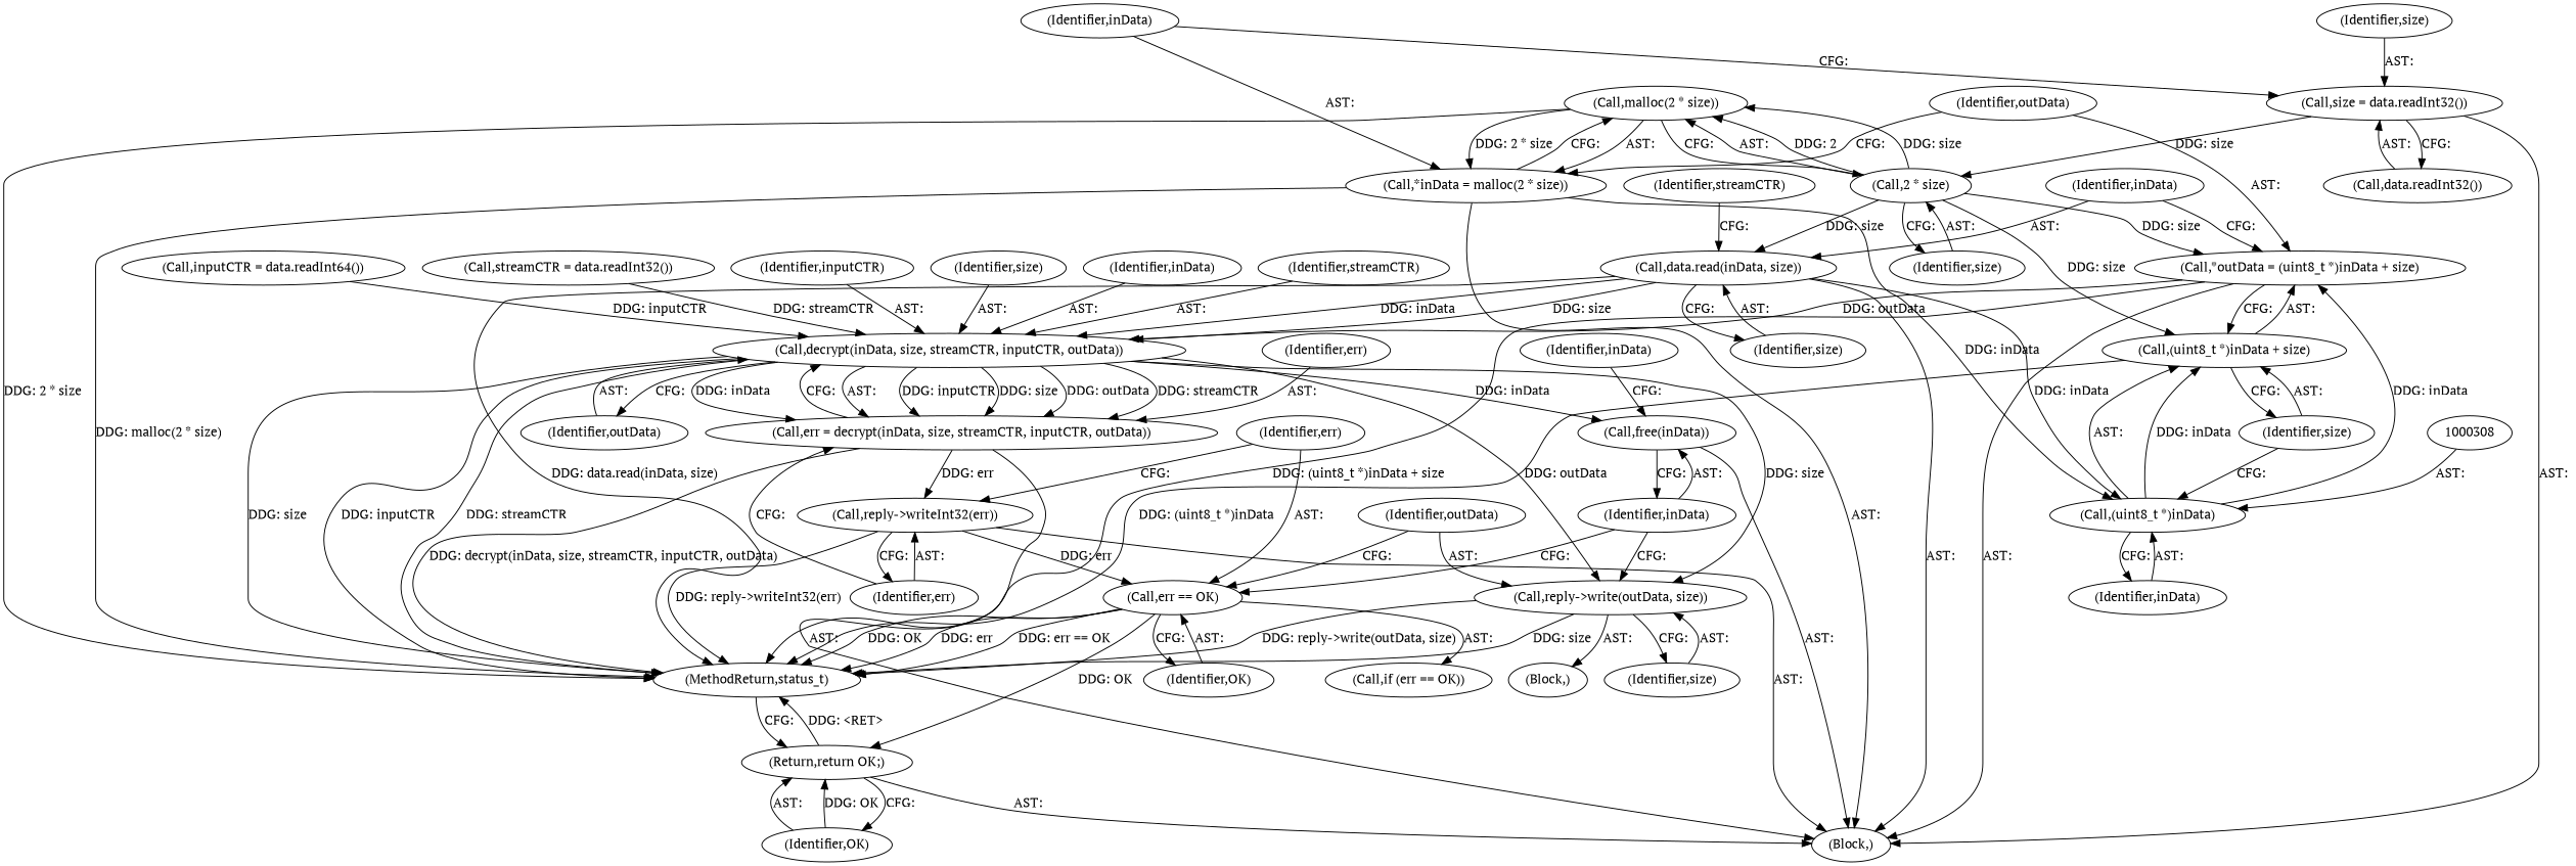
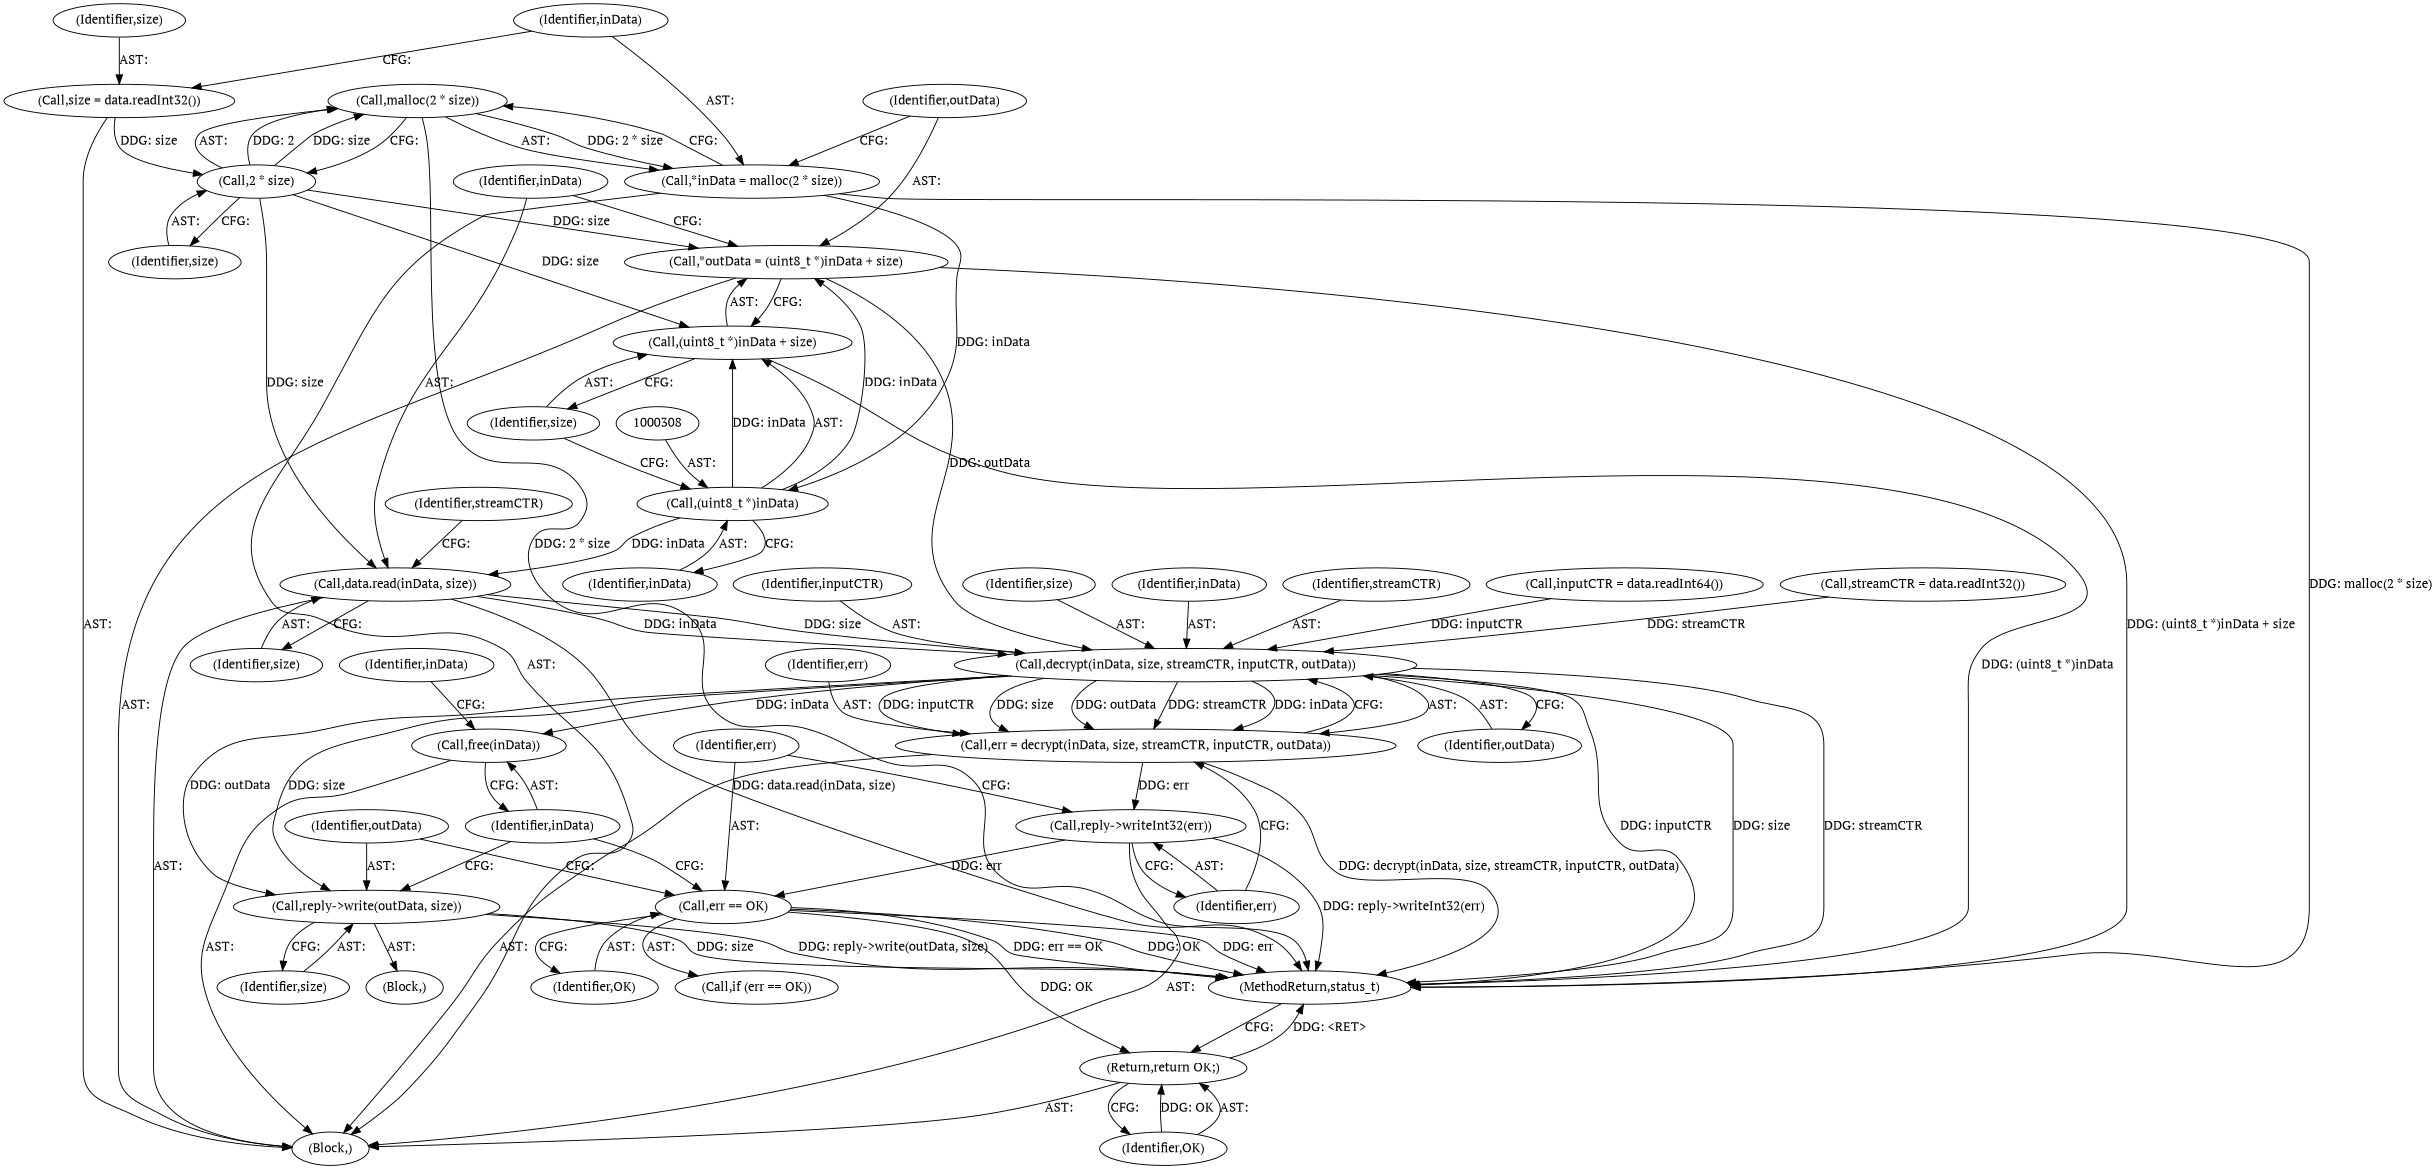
  digraph {
    fontname="PT Serif"
    node [fontname="PT Serif"]
    edge [fontname="PT Serif"]
    n1 [label="(Call,malloc(2 * size))"]
    n2 [label="(Call,2 * size)"]
    n3 [label="(Call,*inData = malloc(2 * size))"]
    n4 [label="(MethodReturn,status_t)"]
    n5 [label="(Call,*outData = (uint8_t *)inData + size)"]
    n6 [label="(Call,(uint8_t *)inData + size)"]
    n7 [label="(Call,data.read(inData, size))"]
    n8 [label="(Identifier,size)"]
    n9 [label="(Block,)"]
    n10 [label="(Call,(uint8_t *)inData)"]
    n11 [label="(Return,return OK;)"]
    n12 [label="(Call,decrypt(inData, size, streamCTR, inputCTR, outData))"]
    n13 [label="(Identifier,size)"]
    n14 [label="(Identifier,size)"]
    n15 [label="(Call,size = data.readInt32())"]
-   n16 [label="(Call,data.readInt32())"]
    n17 [label="(Identifier,inData)"]
    n18 [label="(Call,err = decrypt(inData, size, streamCTR, inputCTR, outData))"]
    n19 [label="(Call,reply->write(outData, size))"]
    n20 [label="(Call,free(inData))"]
    n21 [label="(Identifier,outData)"]
    n22 [label="(Call,reply->writeInt32(err))"]
    n23 [label="(Block,)"]
    n24 [label="(Identifier,size)"]
    n25 [label="(Identifier,inData)"]
    n26 [label="(Call,err == OK)"]
    n27 [label="(Identifier,err)"]
    n28 [label="(Identifier,OK)"]
    n29 [label="(Call,if (err == OK))"]
    n30 [label="(Identifier,OK)"]
    n31 [label="(Identifier,err)"]
    n32 [label="(Identifier,err)"]
    n33 [label="(Identifier,inData)"]
    n34 [label="(Identifier,inData)"]
    n35 [label="(Call,inputCTR = data.readInt64())"]
    n36 [label="(Call,streamCTR = data.readInt32())"]
    n37 [label="(Identifier,inputCTR)"]
    n38 [label="(Identifier,size)"]
    n39 [label="(Identifier,outData)"]
    n40 [label="(Identifier,inData)"]
    n41 [label="(Identifier,inData)"]
    n42 [label="(Identifier,streamCTR)"]
    n43 [label="(Identifier,size)"]
    n44 [label="(Identifier,outData)"]
    n45 [label="(Identifier,streamCTR)"]
    1000308
    n1 -> n2 [label="CFG: "]
    n1 -> n3 [label="AST: "]
    n1 -> n3 [label="DDG: 2 * size"]
    n1 -> n4 [label="DDG: 2 * size"]
    n2 -> n1 [label="AST: "]
    n2 -> n1 [label="DDG: 2"]
    n2 -> n1 [label="DDG: size"]
    n2 -> n5 [label="DDG: size"]
    n2 -> n6 [label="DDG: size"]
    n2 -> n7 [label="DDG: size"]
    n2 -> n8 [label="CFG: "]
    n3 -> n1 [label="CFG: "]
    n3 -> n4 [label="DDG: malloc(2 * size)"]
    n3 -> n9 [label="AST: "]
    n3 -> n10 [label="DDG: inData"]
    n4 -> n11 [label="CFG: "]
    n5 -> n4 [label="DDG: (uint8_t *)inData + size"]
    n5 -> n6 [label="CFG: "]
    n5 -> n9 [label="AST: "]
    n5 -> n12 [label="DDG: outData"]
    n6 -> n4 [label="DDG: (uint8_t *)inData"]
    n6 -> n5 [label="AST: "]
    n6 -> n13 [label="CFG: "]
    n7 -> n4 [label="DDG: data.read(inData, size)"]
    n7 -> n9 [label="AST: "]
    n7 -> n12 [label="DDG: inData"]
    n7 -> n12 [label="DDG: size"]
    n7 -> n14 [label="CFG: "]
    n8 -> n2 [label="AST: "]
    n10 -> n5 [label="DDG: inData"]
    n10 -> n6 [label="AST: "]
    n10 -> n6 [label="DDG: inData"]
-   n7 -> n10 [label="DDG: inData"]
+   n10 -> n7 [label="DDG: inData"]
    n10 -> n17 [label="CFG: "]
    n11 -> n4 [label="DDG: <RET>"]
    n11 -> n9 [label="AST: "]
    n11 -> n30 [label="CFG: "]
    n12 -> n4 [label="DDG: streamCTR"]
    n12 -> n4 [label="DDG: inputCTR"]
    n12 -> n4 [label="DDG: size"]
    n12 -> n18 [label="AST: "]
    n12 -> n18 [label="DDG: inputCTR"]
    n12 -> n18 [label="DDG: size"]
    n12 -> n18 [label="DDG: outData"]
    n12 -> n18 [label="DDG: streamCTR"]
    n12 -> n18 [label="DDG: inData"]
    n12 -> n19 [label="DDG: outData"]
    n12 -> n19 [label="DDG: size"]
    n12 -> n20 [label="DDG: inData"]
    n12 -> n21 [label="CFG: "]
    n13 -> n6 [label="AST: "]
    n13 -> n10 [label="CFG: "]
    n14 -> n7 [label="AST: "]
    n15 -> n2 [label="DDG: size"]
    n15 -> n9 [label="AST: "]
-   n15 -> n16 [label="CFG: "]
-   n16 -> n15 [label="AST: "]
    n17 -> n10 [label="AST: "]
    n18 -> n4 [label="DDG: decrypt(inData, size, streamCTR, inputCTR, outData)"]
    n18 -> n9 [label="AST: "]
    n18 -> n12 [label="CFG: "]
    n18 -> n22 [label="DDG: err"]
    n19 -> n4 [label="DDG: reply->write(outData, size)"]
    n19 -> n4 [label="DDG: size"]
    n19 -> n23 [label="AST: "]
    n19 -> n24 [label="CFG: "]
    n20 -> n9 [label="AST: "]
    n20 -> n25 [label="CFG: "]
    n21 -> n12 [label="AST: "]
    n22 -> n4 [label="DDG: reply->writeInt32(err)"]
    n22 -> n9 [label="AST: "]
    n22 -> n26 [label="DDG: err"]
    n22 -> n27 [label="CFG: "]
    n24 -> n19 [label="AST: "]
    n25 -> n19 [label="CFG: "]
    n25 -> n20 [label="AST: "]
    n25 -> n26 [label="CFG: "]
    n26 -> n4 [label="DDG: err == OK"]
    n26 -> n4 [label="DDG: OK"]
    n26 -> n4 [label="DDG: err"]
    n26 -> n11 [label="DDG: OK"]
    n26 -> n28 [label="CFG: "]
    n26 -> n29 [label="AST: "]
    n27 -> n18 [label="CFG: "]
    n27 -> n22 [label="AST: "]
    n28 -> n26 [label="AST: "]
    n30 -> n11 [label="AST: "]
    n30 -> n11 [label="DDG: OK"]
    n31 -> n22 [label="CFG: "]
    n31 -> n26 [label="AST: "]
    n32 -> n18 [label="AST: "]
    n33 -> n3 [label="AST: "]
    n33 -> n15 [label="CFG: "]
    n34 -> n20 [label="CFG: "]
    n35 -> n12 [label="DDG: inputCTR"]
    n36 -> n12 [label="DDG: streamCTR"]
    n37 -> n12 [label="AST: "]
    n38 -> n12 [label="AST: "]
    n39 -> n19 [label="AST: "]
    n39 -> n26 [label="CFG: "]
    n40 -> n5 [label="CFG: "]
    n40 -> n7 [label="AST: "]
    n41 -> n12 [label="AST: "]
    n42 -> n7 [label="CFG: "]
    n43 -> n15 [label="AST: "]
    n44 -> n3 [label="CFG: "]
    n44 -> n5 [label="AST: "]
    n45 -> n12 [label="AST: "]
    1000308 -> n10 [label="AST: "]
  }
